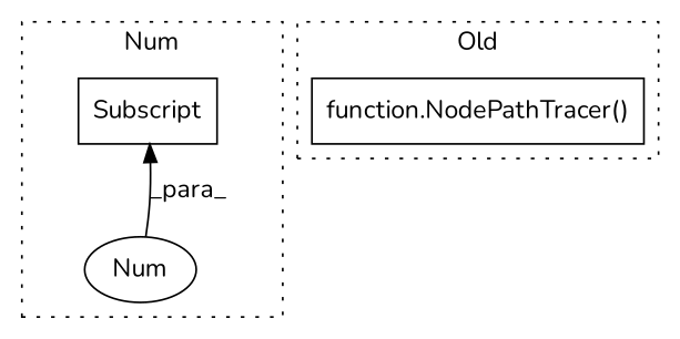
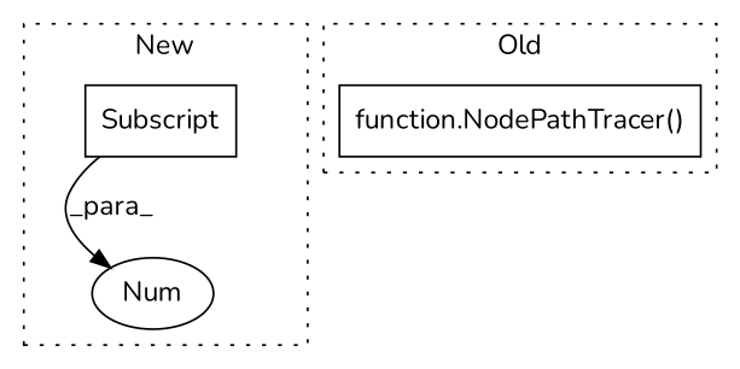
  digraph {
    fontname=Nunito
    node [shape=box fontname=Nunito]
    n1 [a=63 l="14,0" label=Subscript s="14055,0"]
    n2 [a=76 l=2 label=Num s=14066 shape=ellipse]
    n3 [a=75 l=16 label="function.NodePathTracer()" s=13443]
    subgraph cluster_1 {
-     label=Num
+     label=New
      style=dotted
      n1
      n2
    }
    subgraph cluster_2 {
      label=Old
      style=dotted
      n3
    }
-   n2 -> n1 [label=_para_ fontname=Nunito]
+   n1 -> n2 [label=_para_ fontname=Nunito]
  }
